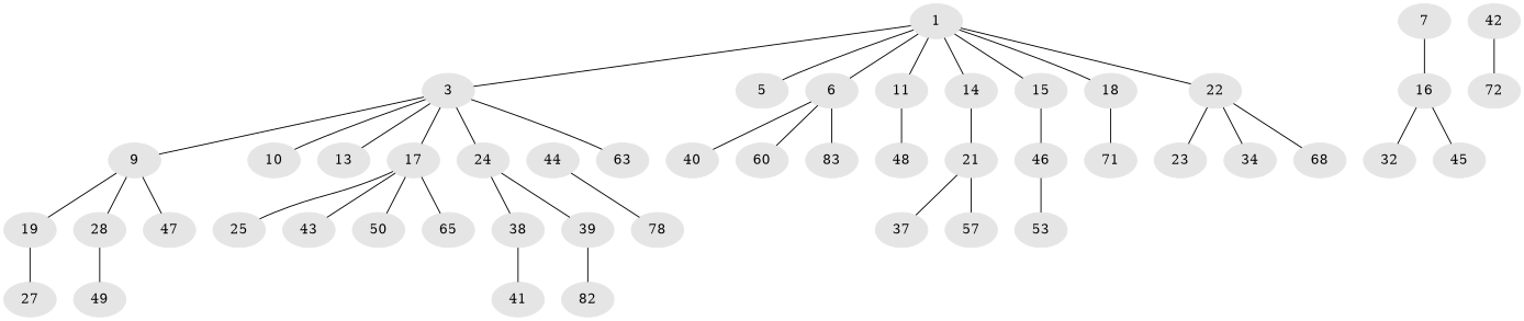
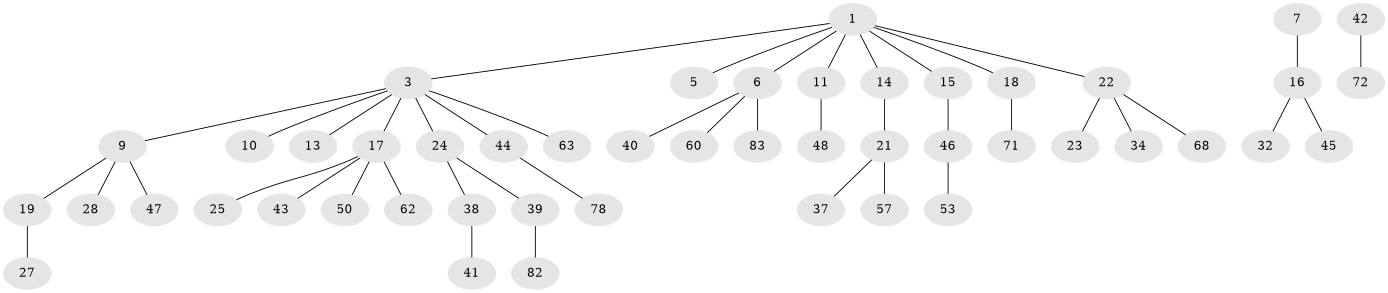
  graph {
    node [color=gray90 style=filled]
    1 [super="+2"]
    3 [super="+4"]
    5
    6
    11 [super="+58"]
    14 [super="+76"]
    15
    18
    22 [super="+31"]
    9 [super="+26+12"]
    10 [super="+33"]
    13 [super="+70+20"]
    17
    24 [super="+35+51"]
    44
    63
    40 [super="+60+80"]
    n18 [label=60]
    83
    7 [super="+8"]
    16 [super="+29"]
    48
    21
    46 [super="+52"]
    71 [super="+75"]
    23
    34
    68
    19
    28 [super="+56"]
    47
    25
    43
    50
-   62 [label=65]
+   62
    38 [super="+79+55"]
    39 [super="+61"]
    78
    32 [super="+65"]
    45 [super="+59"]
    27
-   49
    37
    57
    53
    72 [super="+73+81"]
    42
    41
    82
    1 -- 3
    1 -- 5
    1 -- 6
    1 -- 11
    1 -- 14
    1 -- 15
    1 -- 18
    1 -- 22
    3 -- 9
    3 -- 10
    3 -- 13
    3 -- 17
    3 -- 24
+   3 -- 44
    3 -- 63
    6 -- 40
    6 -- n18
    6 -- 83
    11 -- 48
    14 -- 21
    15 -- 46
    18 -- 71
    22 -- 23
    22 -- 34
    22 -- 68
    9 -- 19
    9 -- 28
    9 -- 47
    17 -- 25
    17 -- 43
    17 -- 50
    17 -- 62
    24 -- 38
    24 -- 39
    44 -- 78
    7 -- 16
    16 -- 32
    16 -- 45
    21 -- 37
    21 -- 57
    46 -- 53
    19 -- 27
-   28 -- 49
    38 -- 41
    39 -- 82
    42 -- 72
  }
